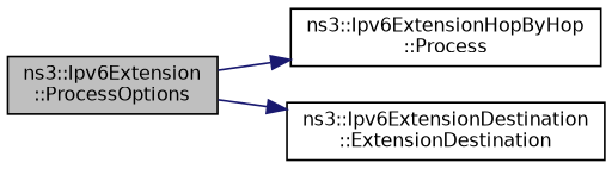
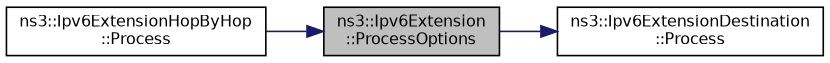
  digraph {
    rankdir=RL
    node [color=black fillcolor=white fontname=Helvetica fontsize=10 shape=record style=filled]
    edge [color=midnightblue dir=back fontname=Helvetica fontsize=10 labelfontname=Helvetica labelfontsize=10 style=solid]
    n1 [fillcolor=grey75 fontcolor=black height=0.2 label="ns3::Ipv6Extension\l::ProcessOptions" width=0.4]
    n2 [height=0.2 label="ns3::Ipv6ExtensionHopByHop\l::Process" width=0.4]
-   n3 [height=0.2 label="ns3::Ipv6ExtensionDestination\l::ExtensionDestination" width=0.4]
-   n2 -> n1
+   n3 [height=0.2 label="ns3::Ipv6ExtensionDestination\l::Process" width=0.4]
+   n1 -> n2
    n3 -> n1
  }
